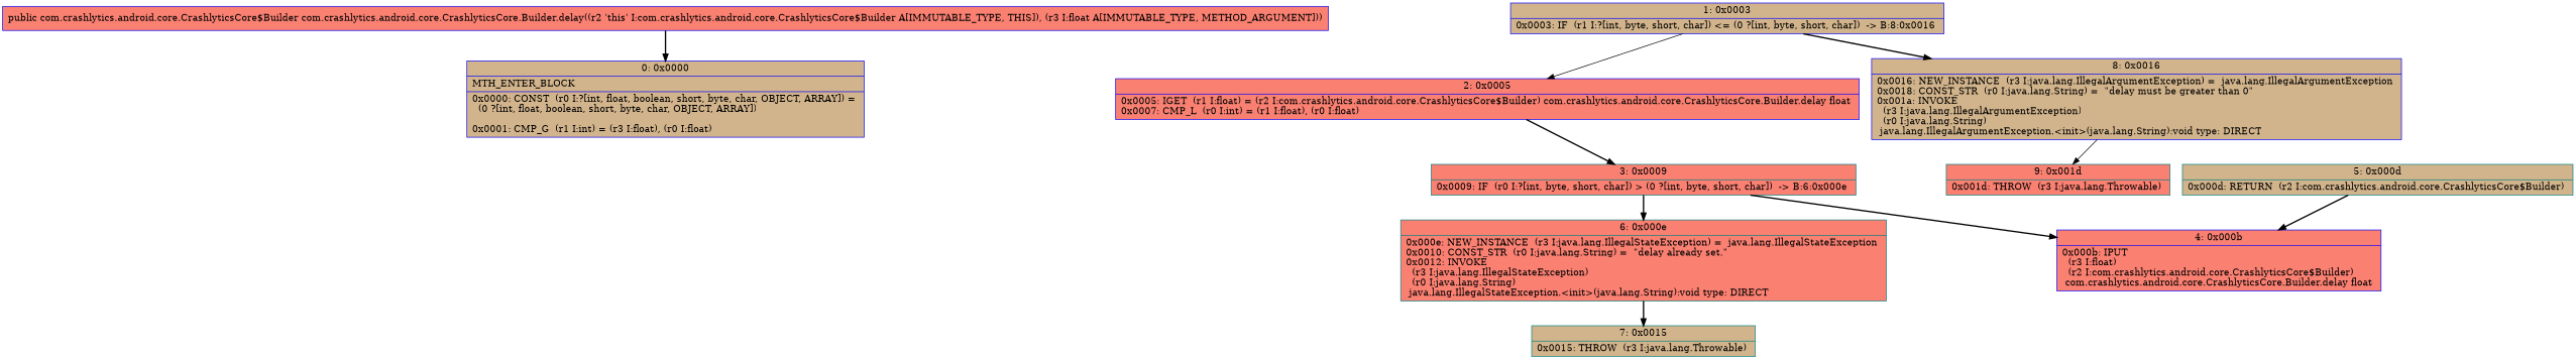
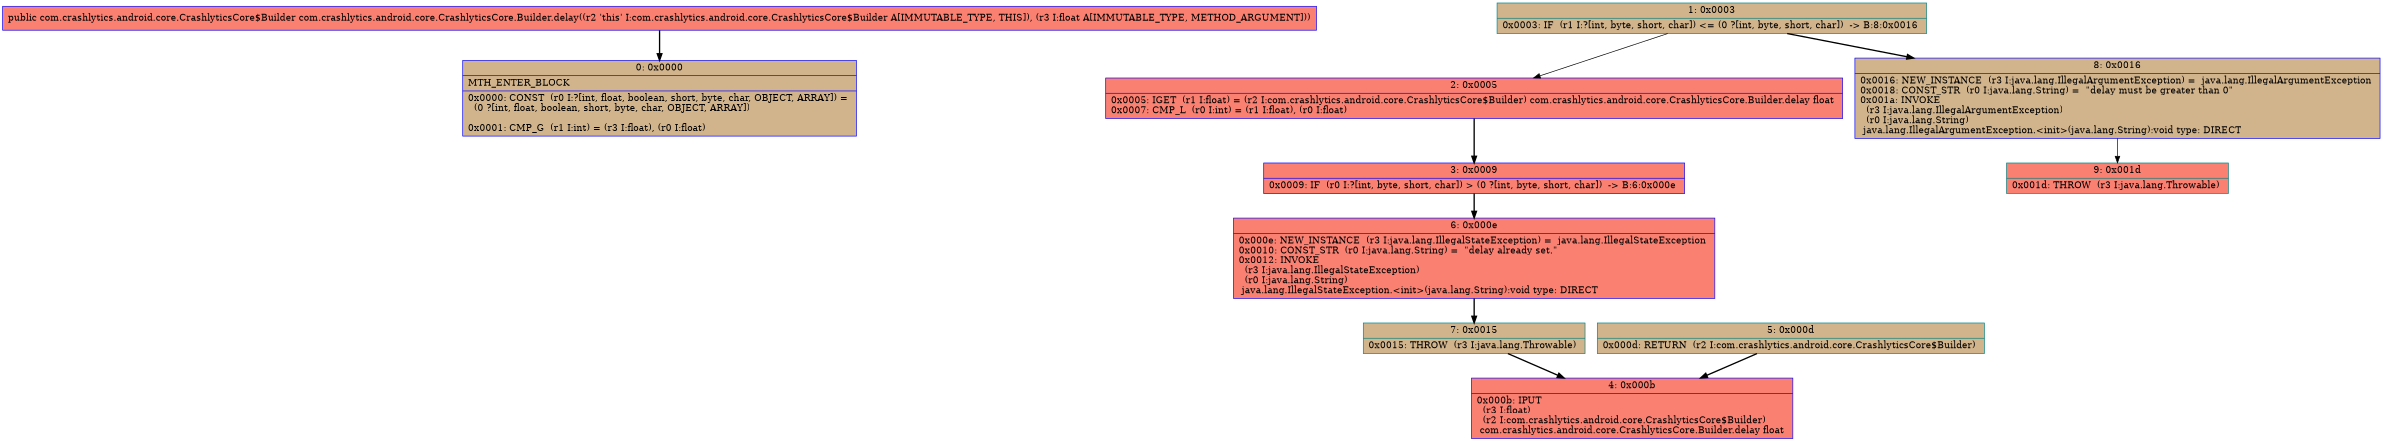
  digraph {
    node [color=blue fillcolor=salmon shape=record style=filled]
    edge [style=bold]
    n1 [fillcolor=tan label="{0\:\ 0x0000|MTH_ENTER_BLOCK\l|0x0000: CONST  (r0 I:?[int, float, boolean, short, byte, char, OBJECT, ARRAY]) = \l  (0 ?[int, float, boolean, short, byte, char, OBJECT, ARRAY])\l \l0x0001: CMP_G  (r1 I:int) = (r3 I:float), (r0 I:float) \l}"]
-   n2 [fillcolor=tan label="{1\:\ 0x0003|0x0003: IF  (r1 I:?[int, byte, short, char]) \<= (0 ?[int, byte, short, char])  \-\> B:8:0x0016 \l}"]
+   n2 [color=teal fillcolor=tan label="{1\:\ 0x0003|0x0003: IF  (r1 I:?[int, byte, short, char]) \<= (0 ?[int, byte, short, char])  \-\> B:8:0x0016 \l}"]
    n3 [label="{2\:\ 0x0005|0x0005: IGET  (r1 I:float) = (r2 I:com.crashlytics.android.core.CrashlyticsCore$Builder) com.crashlytics.android.core.CrashlyticsCore.Builder.delay float \l0x0007: CMP_L  (r0 I:int) = (r1 I:float), (r0 I:float) \l}"]
    n4 [fillcolor=tan label="{8\:\ 0x0016|0x0016: NEW_INSTANCE  (r3 I:java.lang.IllegalArgumentException) =  java.lang.IllegalArgumentException \l0x0018: CONST_STR  (r0 I:java.lang.String) =  \"delay must be greater than 0\" \l0x001a: INVOKE  \l  (r3 I:java.lang.IllegalArgumentException)\l  (r0 I:java.lang.String)\l java.lang.IllegalArgumentException.\<init\>(java.lang.String):void type: DIRECT \l}"]
-   n5 [color=teal label="{3\:\ 0x0009|0x0009: IF  (r0 I:?[int, byte, short, char]) \> (0 ?[int, byte, short, char])  \-\> B:6:0x000e \l}"]
+   n5 [label="{3\:\ 0x0009|0x0009: IF  (r0 I:?[int, byte, short, char]) \> (0 ?[int, byte, short, char])  \-\> B:6:0x000e \l}"]
    n6 [color=teal label="{9\:\ 0x001d|0x001d: THROW  (r3 I:java.lang.Throwable) \l}"]
    n7 [label="{4\:\ 0x000b|0x000b: IPUT  \l  (r3 I:float)\l  (r2 I:com.crashlytics.android.core.CrashlyticsCore$Builder)\l com.crashlytics.android.core.CrashlyticsCore.Builder.delay float \l}"]
-   n8 [color=teal label="{6\:\ 0x000e|0x000e: NEW_INSTANCE  (r3 I:java.lang.IllegalStateException) =  java.lang.IllegalStateException \l0x0010: CONST_STR  (r0 I:java.lang.String) =  \"delay already set.\" \l0x0012: INVOKE  \l  (r3 I:java.lang.IllegalStateException)\l  (r0 I:java.lang.String)\l java.lang.IllegalStateException.\<init\>(java.lang.String):void type: DIRECT \l}"]
+   n8 [label="{6\:\ 0x000e|0x000e: NEW_INSTANCE  (r3 I:java.lang.IllegalStateException) =  java.lang.IllegalStateException \l0x0010: CONST_STR  (r0 I:java.lang.String) =  \"delay already set.\" \l0x0012: INVOKE  \l  (r3 I:java.lang.IllegalStateException)\l  (r0 I:java.lang.String)\l java.lang.IllegalStateException.\<init\>(java.lang.String):void type: DIRECT \l}"]
    n9 [color=teal fillcolor=tan label="{7\:\ 0x0015|0x0015: THROW  (r3 I:java.lang.Throwable) \l}"]
    n10 [color=teal fillcolor=tan label="{5\:\ 0x000d|0x000d: RETURN  (r2 I:com.crashlytics.android.core.CrashlyticsCore$Builder) \l}"]
    n11 [label="{public com.crashlytics.android.core.CrashlyticsCore$Builder com.crashlytics.android.core.CrashlyticsCore.Builder.delay((r2 'this' I:com.crashlytics.android.core.CrashlyticsCore$Builder A[IMMUTABLE_TYPE, THIS]), (r3 I:float A[IMMUTABLE_TYPE, METHOD_ARGUMENT])) }"]
    n2 -> n3 [style=solid]
    n2 -> n4
    n3 -> n5
    n4 -> n6 [style=solid]
-   n5 -> n7
+   n9 -> n7
    n5 -> n8
    n8 -> n9
    n10 -> n7
    n11 -> n1
  }
